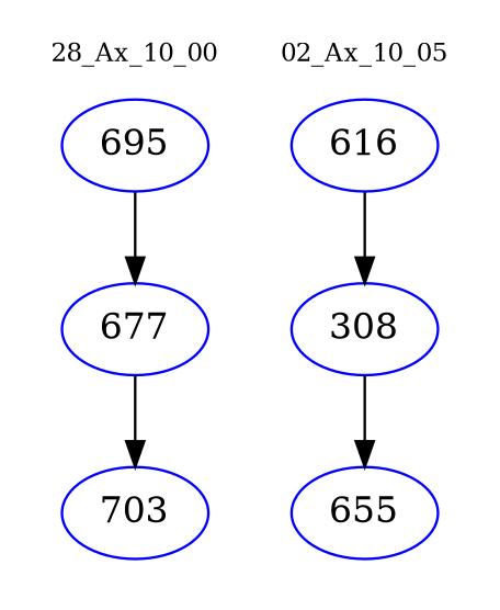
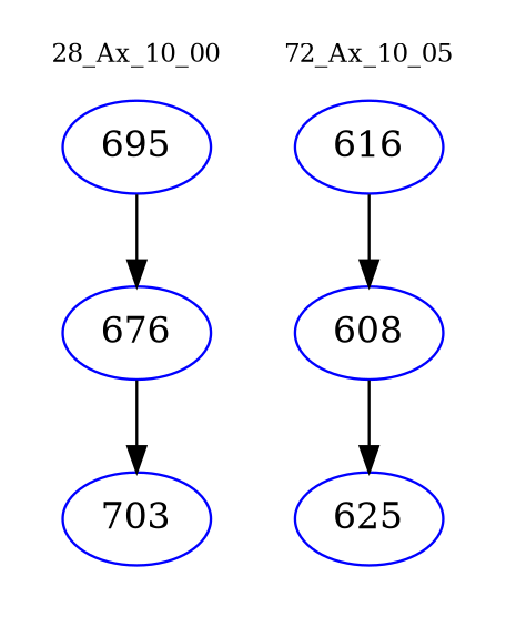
  digraph {
    node [color=blue]
    edge [color=black]
    n1 [label=695]
-   n2 [label=677]
+   n2 [label=676]
    n3 [label=703]
    n4 [label=616]
-   n5 [label=308]
-   n6 [label=655]
+   n5 [label=608]
+   n6 [label=625]
    subgraph cluster_1 {
      color=white
      fontsize=10
      label="28_Ax_10_00"
      n1
      n2
      n3
    }
    subgraph cluster_2 {
      color=white
      fontsize=10
-     label="02_Ax_10_05"
+     label="72_Ax_10_05"
      n4
      n5
      n6
    }
    n1 -> n2
    n2 -> n3
    n4 -> n5
    n5 -> n6
  }
